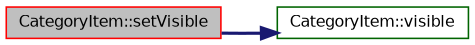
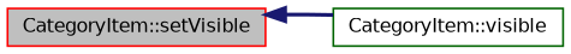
  digraph {
    rankdir=LR
    node [fontname=Helvetica fontsize=10 shape=record style=filled]
    n1 [color=red fillcolor=grey75 fontcolor=black height=0.2 label="CategoryItem::setVisible" width=0.4]
    n2 [color=darkgreen fillcolor=white height=0.2 label="CategoryItem::visible" width=0.4]
-   n1 -> n2 [color=midnightblue fontname=Helvetica fontsize=10 labelfontname=Helvetica labelfontsize=10 style=bold]
+   n2 -> n1 [color=midnightblue fontname=Helvetica fontsize=10 labelfontname=Helvetica labelfontsize=10 style=bold]
  }
